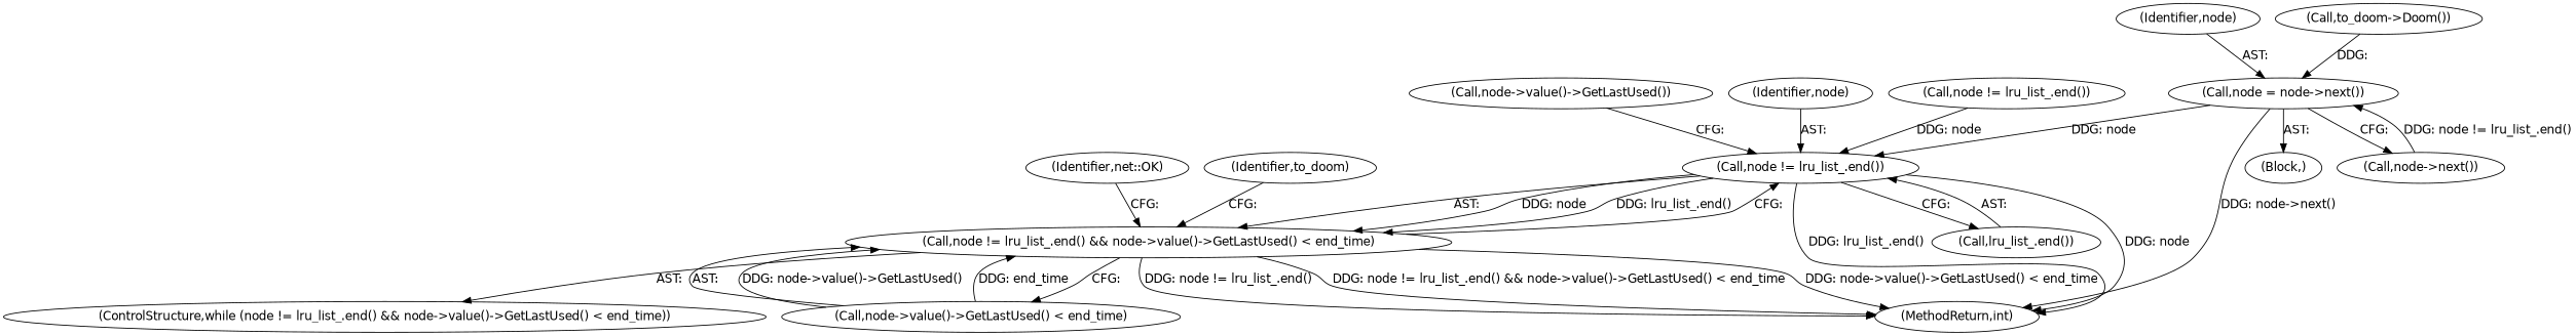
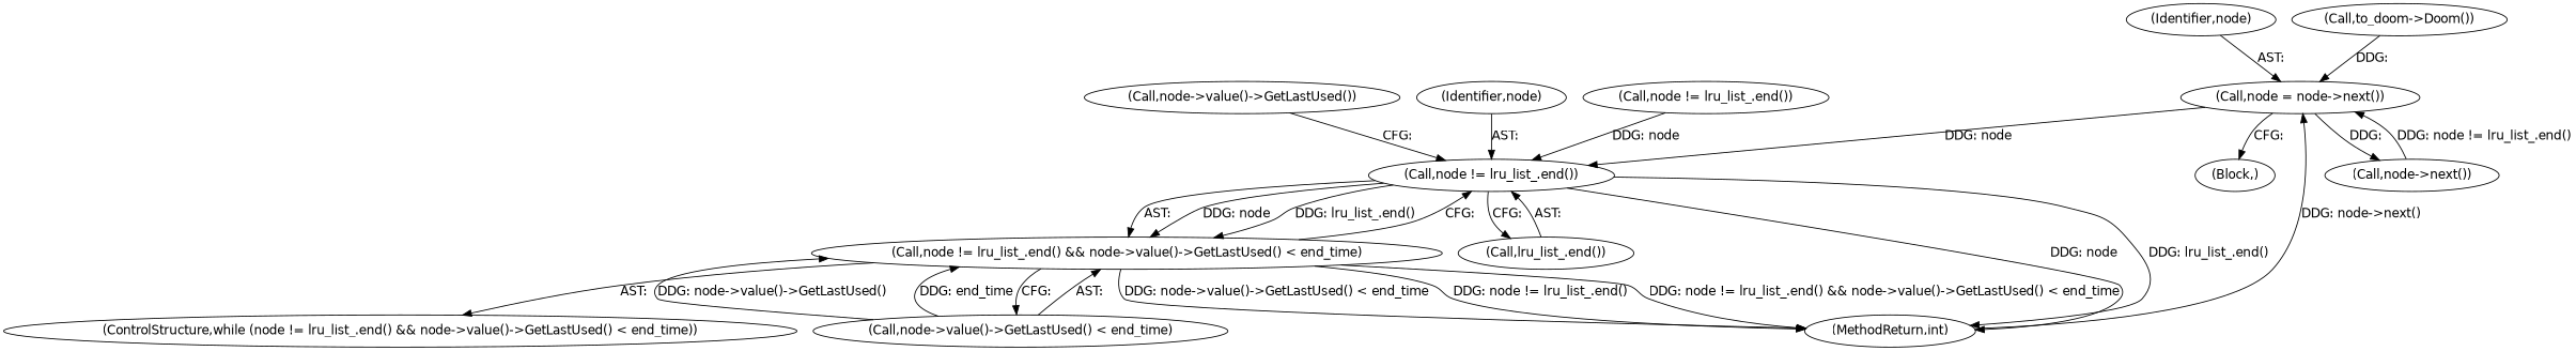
  digraph {
    fontname="DejaVu Sans"
    node [fontname="DejaVu Sans"]
    edge [fontname="DejaVu Sans"]
    n1 [label="(Call,node = node->next())"]
    n2 [label="(Call,node != lru_list_.end())"]
    n3 [label="(Call,node->next())"]
    n4 [label="(Block,)"]
    n5 [label="(MethodReturn,int)"]
    n6 [label="(Call,node != lru_list_.end() && node->value()->GetLastUsed() < end_time)"]
    n7 [label="(Call,lru_list_.end())"]
    n8 [label="(ControlStructure,while (node != lru_list_.end() && node->value()->GetLastUsed() < end_time))"]
    n9 [label="(Call,node->value()->GetLastUsed() < end_time)"]
    n10 [label="(Call,node->value()->GetLastUsed())"]
    n11 [label="(Identifier,node)"]
    n12 [label="(Call,node != lru_list_.end())"]
    n13 [label="(Identifier,node)"]
-   n14 [label="(Identifier,net::OK)"]
-   n15 [label="(Identifier,to_doom)"]
    n16 [label="(Call,to_doom->Doom())"]
    n1 -> n2 [label="DDG: node"]
-   n1 -> n3 [label="CFG: "]
-   n1 -> n4 [label="AST: "]
-   n1 -> n5 [label="DDG: node->next()"]
+   n1 -> n3 [label="DDG: "]
+   n1 -> n4 [label="CFG: "]
+   n5 -> n1 [label="DDG: node->next()"]
    n2 -> n5 [label="DDG: lru_list_.end()"]
    n2 -> n5 [label="DDG: node"]
    n2 -> n6 [label="AST: "]
    n2 -> n6 [label="DDG: node"]
    n2 -> n6 [label="DDG: lru_list_.end()"]
    n2 -> n7 [label="CFG: "]
    n3 -> n1 [label="DDG: node != lru_list_.end()"]
    n6 -> n2 [label="CFG: "]
    n6 -> n5 [label="DDG: node != lru_list_.end()"]
    n6 -> n5 [label="DDG: node != lru_list_.end() && node->value()->GetLastUsed() < end_time"]
    n6 -> n5 [label="DDG: node->value()->GetLastUsed() < end_time"]
    n6 -> n8 [label="AST: "]
    n6 -> n9 [label="CFG: "]
    n7 -> n2 [label="AST: "]
    n9 -> n6 [label="AST: "]
    n9 -> n6 [label="DDG: node->value()->GetLastUsed()"]
    n9 -> n6 [label="DDG: end_time"]
    n10 -> n2 [label="CFG: "]
    n11 -> n2 [label="AST: "]
    n12 -> n2 [label="DDG: node"]
    n13 -> n1 [label="AST: "]
-   n14 -> n6 [label="CFG: "]
-   n15 -> n6 [label="CFG: "]
    n16 -> n1 [label="DDG: "]
  }
